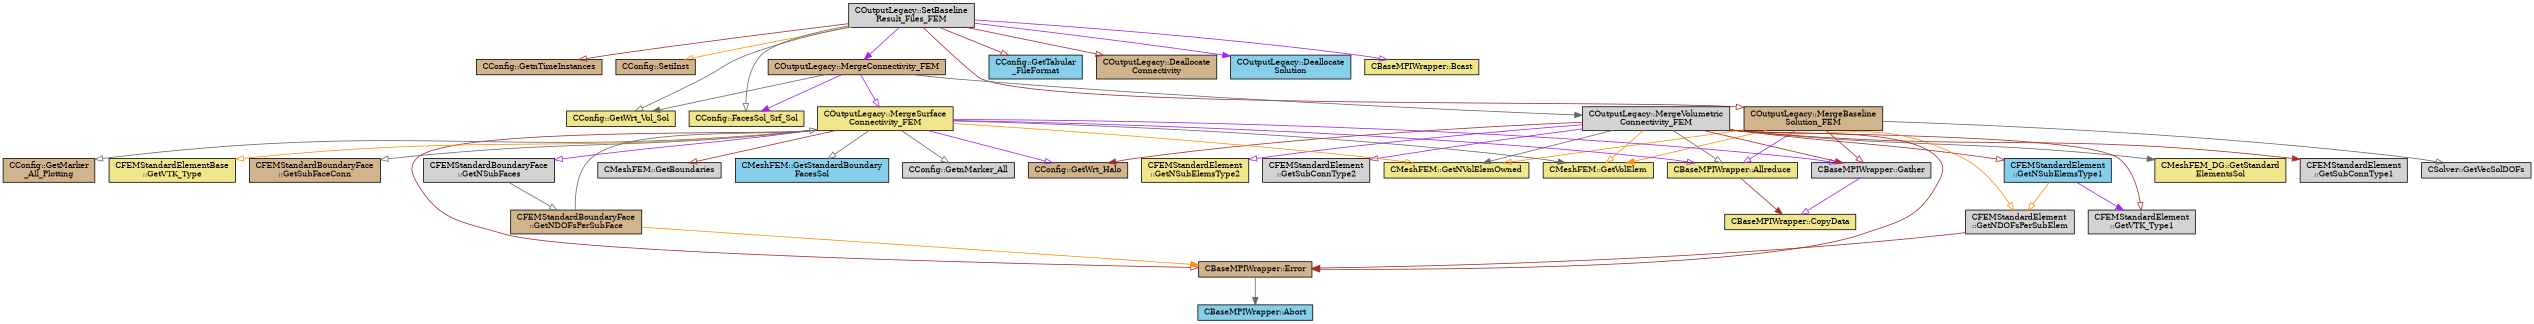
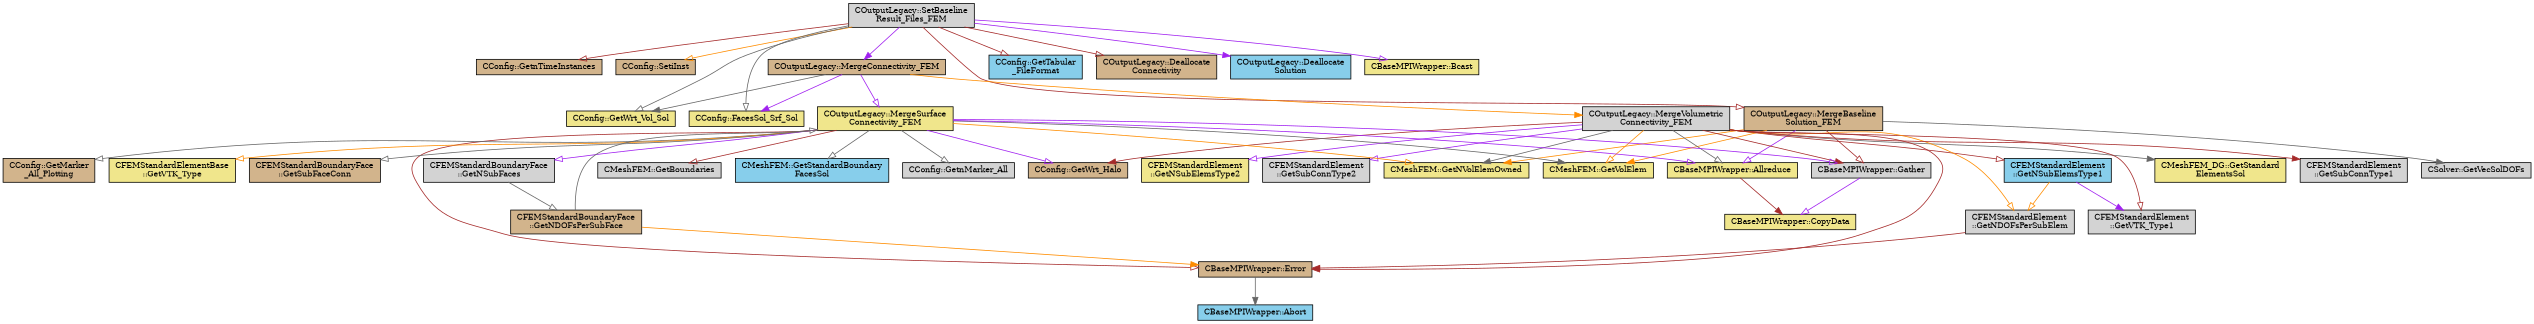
  digraph {
    fontname="DejaVu Serif"
    rankdir=TB
    node [color=black fillcolor=lightgrey fontname="DejaVu Serif" fontsize=10 shape=record style=filled]
    edge [arrowhead=onormal color=brown fontname="DejaVu Serif" fontsize=10 labelfontname=Helvetica labelfontsize=10 style=solid]
    n1 [fontcolor=black height=0.2 label="COutputLegacy::SetBaseline\lResult_Files_FEM" width=0.4]
    n2 [fillcolor=tan height=0.2 label="CConfig::GetnTimeInstances" width=0.4]
    n3 [fillcolor=tan height=0.2 label="CConfig::SetiInst" width=0.4]
    n4 [fillcolor=khaki height=0.2 label="CConfig::GetWrt_Vol_Sol" width=0.4]
    n5 [fillcolor=khaki height=0.2 label="CConfig::FacesSol_Srf_Sol" width=0.4]
    n6 [fillcolor=skyblue height=0.2 label="CConfig::GetTabular\l_FileFormat" width=0.4]
    n7 [fillcolor=tan height=0.2 label="COutputLegacy::MergeConnectivity_FEM" width=0.4]
    n8 [fillcolor=tan height=0.2 label="COutputLegacy::MergeBaseline\lSolution_FEM" width=0.4]
    n9 [fillcolor=tan height=0.2 label="COutputLegacy::Deallocate\lConnectivity" width=0.4]
    n10 [fillcolor=skyblue height=0.2 label="COutputLegacy::Deallocate\lSolution" width=0.4]
    n11 [fillcolor=khaki height=0.2 label="CBaseMPIWrapper::Bcast" width=0.4]
    n12 [height=0.2 label="COutputLegacy::MergeVolumetric\lConnectivity_FEM" width=0.4]
    n13 [fillcolor=khaki height=0.2 label="COutputLegacy::MergeSurface\lConnectivity_FEM" width=0.4]
    n14 [fillcolor=khaki height=0.2 label="CMeshFEM::GetNVolElemOwned" width=0.4]
    n15 [fillcolor=khaki height=0.2 label="CMeshFEM::GetVolElem" width=0.4]
    n16 [fillcolor=khaki height=0.2 label="CBaseMPIWrapper::Allreduce" width=0.4]
    n17 [height=0.2 label="CBaseMPIWrapper::Gather" width=0.4]
    n18 [height=0.2 label="CSolver::GetVecSolDOFs" width=0.4]
    n19 [fillcolor=tan height=0.2 label="CConfig::GetWrt_Halo" width=0.4]
    n20 [fillcolor=khaki height=0.2 label="CMeshFEM_DG::GetStandard\lElementsSol" width=0.4]
    n21 [height=0.2 label="CFEMStandardElement\l::GetVTK_Type1" width=0.4]
    n22 [fillcolor=skyblue height=0.2 label="CFEMStandardElement\l::GetNSubElemsType1" width=0.4]
    n23 [height=0.2 label="CFEMStandardElement\l::GetNDOFsPerSubElem" width=0.4]
    n24 [fillcolor=tan height=0.2 label="CBaseMPIWrapper::Error" width=0.4]
    n25 [height=0.2 label="CFEMStandardElement\l::GetSubConnType1" width=0.4]
    n26 [fillcolor=khaki height=0.2 label="CFEMStandardElement\l::GetNSubElemsType2" width=0.4]
    n27 [height=0.2 label="CFEMStandardElement\l::GetSubConnType2" width=0.4]
    n28 [height=0.2 label="CMeshFEM::GetBoundaries" width=0.4]
    n29 [fillcolor=skyblue height=0.2 label="CMeshFEM::GetStandardBoundary\lFacesSol" width=0.4]
    n30 [height=0.2 label="CConfig::GetnMarker_All" width=0.4]
    n31 [fillcolor=tan height=0.2 label="CConfig::GetMarker\l_All_Plotting" width=0.4]
    n32 [fillcolor=khaki height=0.2 label="CFEMStandardElementBase\l::GetVTK_Type" width=0.4]
    n33 [height=0.2 label="CFEMStandardBoundaryFace\l::GetNSubFaces" width=0.4]
    n34 [fillcolor=tan height=0.2 label="CFEMStandardBoundaryFace\l::GetSubFaceConn" width=0.4]
    n35 [fillcolor=skyblue height=0.2 label="CBaseMPIWrapper::Abort" width=0.4]
    n36 [fillcolor=khaki height=0.2 label="CBaseMPIWrapper::CopyData" width=0.4]
    n37 [fillcolor=tan height=0.2 label="CFEMStandardBoundaryFace\l::GetNDOFsPerSubFace" width=0.4]
    n1 -> n2
    n1 -> n3 [color=darkorange]
    n1 -> n4 [color=gray40]
    n1 -> n5 [color=gray40]
    n1 -> n6
    n1 -> n7 [arrowhead=normal color=purple]
    n1 -> n8
    n1 -> n9
    n1 -> n10 [arrowhead=normal color=purple]
    n1 -> n11 [color=purple]
    n7 -> n4 [arrowhead=normal color=gray40]
    n7 -> n5 [arrowhead=normal color=purple]
-   n7 -> n12 [arrowhead=normal color=gray40]
+   n7 -> n12 [arrowhead=normal color=darkorange]
    n7 -> n13 [color=purple]
-   n8 -> n14 [color=darkorange]
+   n8 -> n14 [arrowhead=normal color=darkorange]
    n8 -> n15 [arrowhead=normal color=darkorange]
    n8 -> n16 [color=purple]
    n8 -> n17
-   n8 -> n18 [color=gray40]
+   n8 -> n18 [arrowhead=normal color=gray40]
    n12 -> n14 [arrowhead=normal color=gray40]
    n12 -> n15 [color=darkorange]
    n12 -> n16 [color=gray40]
    n12 -> n17 [arrowhead=normal]
    n12 -> n19 [arrowhead=normal]
    n12 -> n20 [arrowhead=normal color=gray40]
    n12 -> n21
    n12 -> n22
    n12 -> n23 [color=darkorange]
    n12 -> n24 [arrowhead=normal]
    n12 -> n25 [arrowhead=normal]
    n12 -> n26 [color=purple]
    n12 -> n27 [color=purple]
    n13 -> n14 [color=darkorange]
    n13 -> n15 [arrowhead=normal color=gray40]
    n13 -> n16 [color=purple]
    n13 -> n17 [color=purple]
    n13 -> n19 [color=purple]
    n13 -> n24
    n13 -> n28
    n13 -> n29 [color=gray40]
    n13 -> n30 [color=gray40]
    n13 -> n31 [color=gray40]
    n13 -> n32 [color=darkorange]
    n13 -> n33 [color=purple]
    n13 -> n34 [color=gray40]
    n16 -> n36 [arrowhead=normal]
    n17 -> n36 [color=purple]
    n22 -> n21 [arrowhead=normal color=purple]
    n22 -> n23 [color=darkorange]
    n23 -> n24 [arrowhead=normal]
    n24 -> n35 [arrowhead=normal color=gray40]
    n33 -> n37 [color=gray40]
    n37 -> n13 [color=gray40]
    n37 -> n24 [arrowhead=normal color=darkorange]
  }
